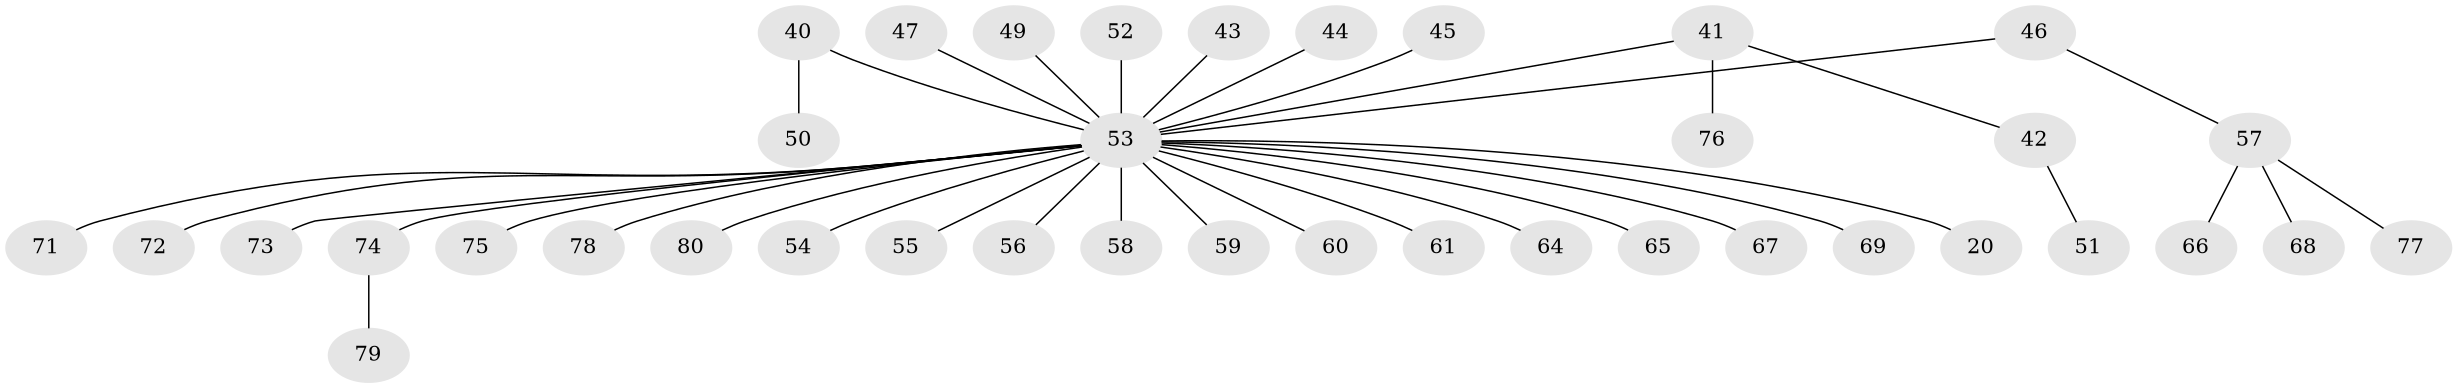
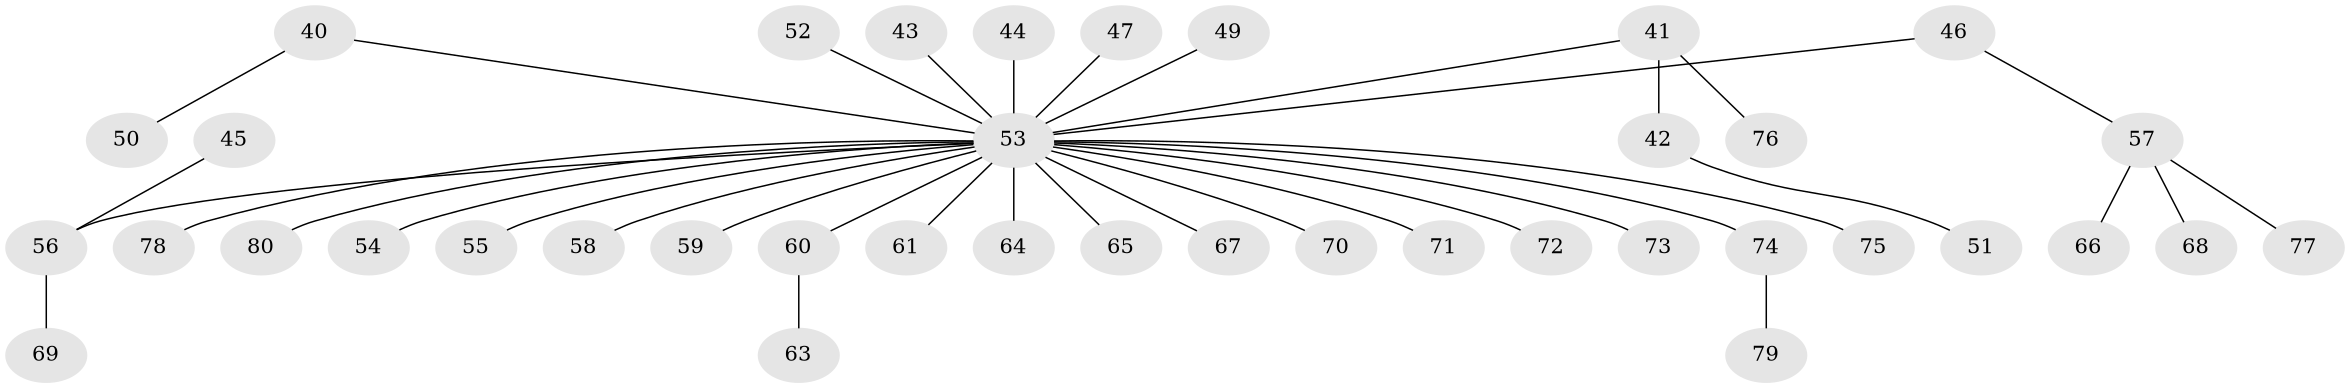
  graph {
    node [color=gray90 style=filled]
    40
    50
    53 [super="+5+10+13+18+21+36+27+25+28+32+37+33+34+35+38+39+48"]
    54
    55
    56
    58
    59
    60
    61
    64
    65
    67
    69
-   70 [label=20]
+   70
    71
    72
    73
    74
    75
    78
    80
    41 [super="+30"]
    42
    76
    51
    43
    44
    45
    46
    57 [super="+12+29"]
    47
    49
    52
    66
    68
    77
+   63
    79
    40 -- 50
    40 -- 53
    53 -- 54
    53 -- 55
    53 -- 56
    53 -- 58
    53 -- 59
    53 -- 60
    53 -- 61
    53 -- 64
    53 -- 65
    53 -- 67
-   53 -- 69
+   56 -- 69
    53 -- 70
    53 -- 71
    53 -- 72
    53 -- 73
    53 -- 74
    53 -- 75
    53 -- 78
    53 -- 80
+   60 -- 63
    74 -- 79
    41 -- 53
    41 -- 42
    41 -- 76
    42 -- 51
    43 -- 53
    44 -- 53
-   45 -- 53
+   45 -- 56
    46 -- 53
    46 -- 57
    57 -- 66
    57 -- 68
    57 -- 77
    47 -- 53
    49 -- 53
    52 -- 53
  }
